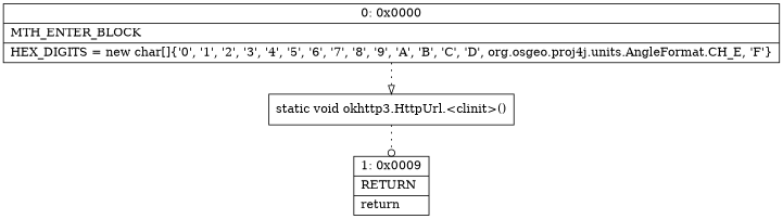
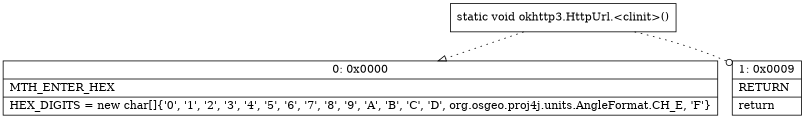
  digraph {
    node [shape=record]
    edge [style=dotted]
-   n1 [label="{0\:\ 0x0000|MTH_ENTER_BLOCK\l|HEX_DIGITS = new char[]\{'0', '1', '2', '3', '4', '5', '6', '7', '8', '9', 'A', 'B', 'C', 'D', org.osgeo.proj4j.units.AngleFormat.CH_E, 'F'\}\l}"]
+   n1 [label="{0\:\ 0x0000|MTH_ENTER_HEX\l|HEX_DIGITS = new char[]\{'0', '1', '2', '3', '4', '5', '6', '7', '8', '9', 'A', 'B', 'C', 'D', org.osgeo.proj4j.units.AngleFormat.CH_E, 'F'\}\l}"]
    n2 [label="{1\:\ 0x0009|RETURN\l|return\l}"]
    n3 [label="{static void okhttp3.HttpUrl.\<clinit\>() }"]
-   n1 -> n3 [arrowhead=onormal]
+   n3 -> n1 [arrowhead=onormal]
    n3 -> n2 [arrowhead=odot]
  }
